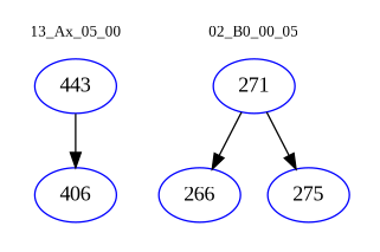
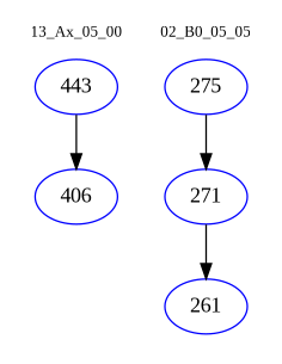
  digraph {
    fontname="Liberation Serif"
    node [color=blue fontname="Liberation Serif"]
    edge [color=black fontname="Liberation Serif"]
    n1 [label=443]
    n2 [label=406]
    n3 [label=271]
-   n4 [label=266]
+   n4 [label=261]
    n5 [label=275]
    subgraph cluster_1 {
      color=white
      fontsize=10
      label="13_Ax_05_00"
      n1
      n2
    }
    subgraph cluster_2 {
      color=white
      fontsize=10
-     label="02_B0_00_05"
+     label="02_B0_05_05"
      n3
      n4
      n5
    }
    n1 -> n2
    n3 -> n4
-   n3 -> n5
+   n5 -> n3
  }
